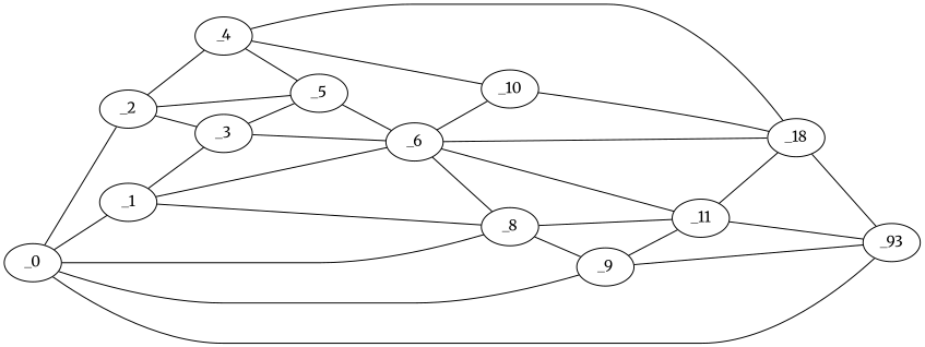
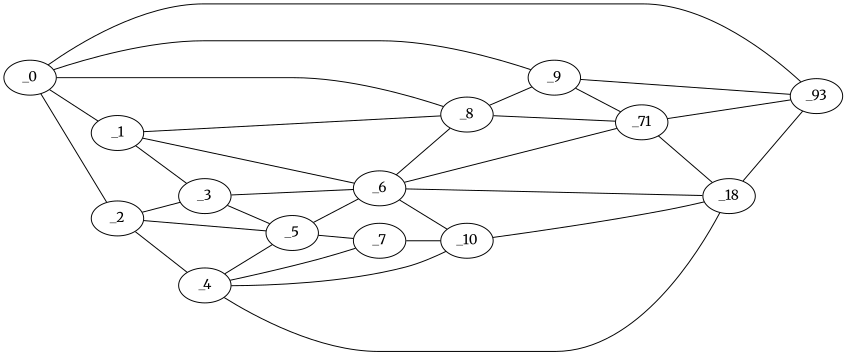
  graph {
    fontname=Merriweather
    rankdir=LR
    node [fontname=Merriweather x=90 y=67]
    edge [fontname=Merriweather valence=1]
    _0 [x=31 y=12]
    _1 [x=62 y=48]
    _2 [x=63]
    _8 [x=84 y=24]
    _9 [y=21]
    n6 [label=_93 x=104 y=11]
    _3 [x=67 y=53]
    _6 [x=83 y=49]
    _4 [x=74 y=69]
    _5 [x=76 y=59]
-   _11 [x=91 y=42]
+   _11 [x=91 y=42 label=_71]
    _10
    n13 [label=_18 x=95]
+   _7 [x=83 y=66]
    _0 -- _1
    _0 -- _2
    _0 -- _8 [valence=2]
    _0 -- _9 [valence=2]
    _0 -- n6
    _1 -- _8 [valence=2]
    _1 -- _3
    _1 -- _6
    _2 -- _3 [valence=2]
    _2 -- _4
    _2 -- _5
    _8 -- _9 [valence=2]
    _8 -- _11 [valence=2]
    _9 -- n6 [valence=2]
    _9 -- _11 [valence=2]
    _3 -- _6
    _3 -- _5 [valence=2]
    _6 -- _8
    _6 -- _11 [valence=2]
    _6 -- _10
    _6 -- n13 [valence=2]
    _4 -- _5
    _4 -- _10 [valence=2]
    _4 -- n13
+   _4 -- _7
    _5 -- _6 [valence=2]
+   _5 -- _7
    _11 -- n6 [valence=2]
    _11 -- n13
    _10 -- n13
    n13 -- n6
+   _7 -- _10 [valence=2]
  }
